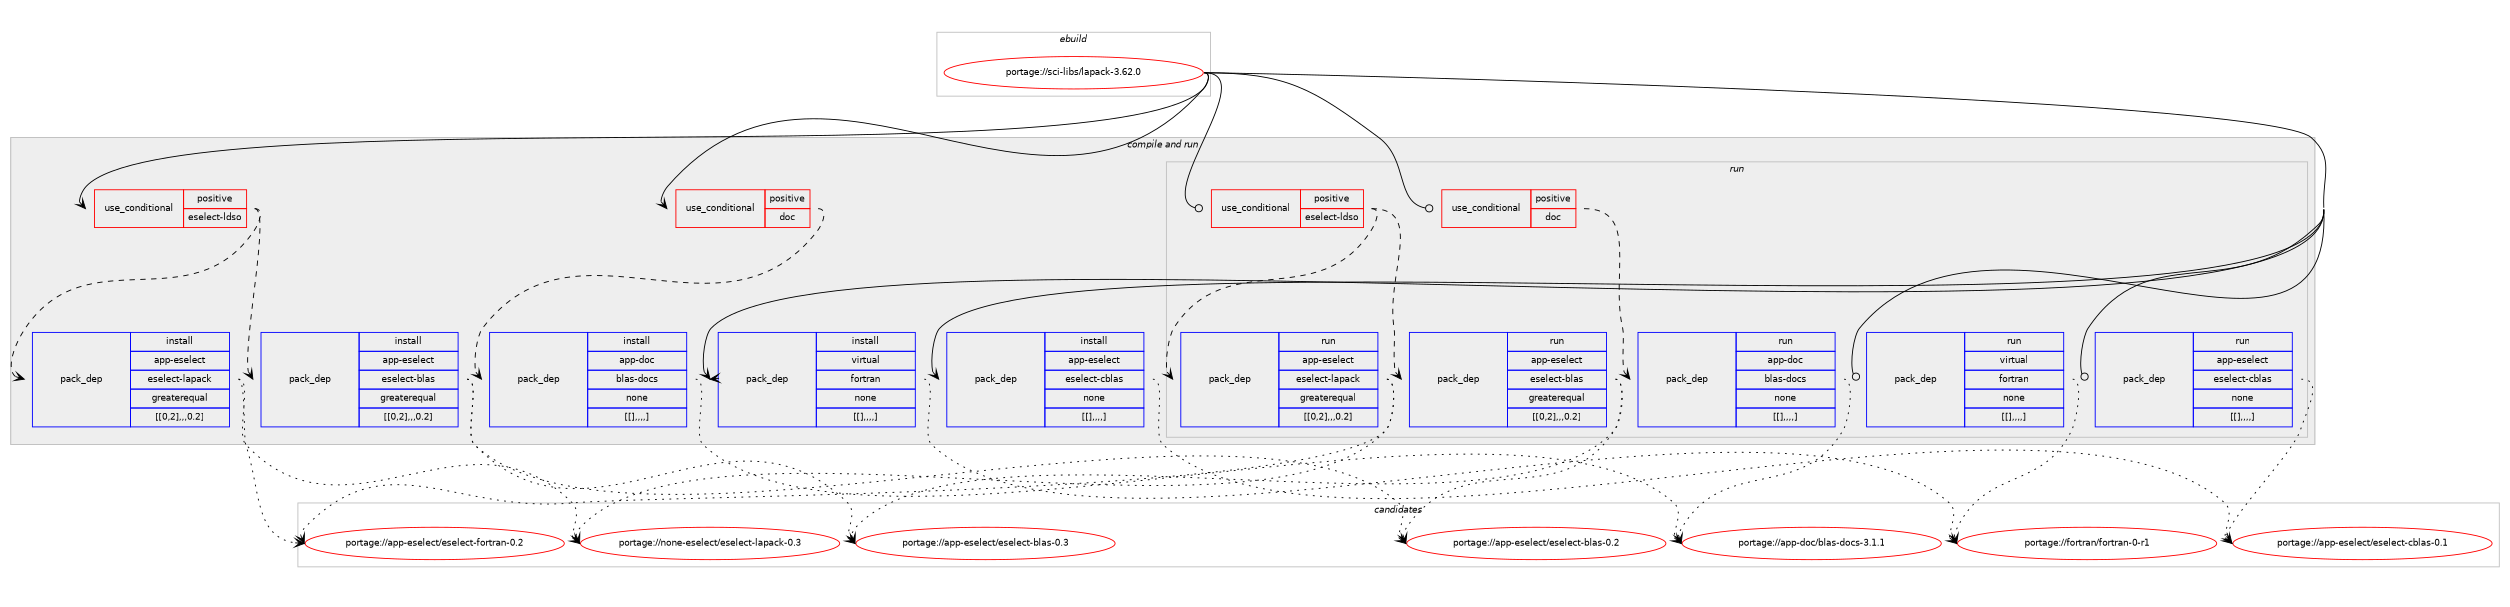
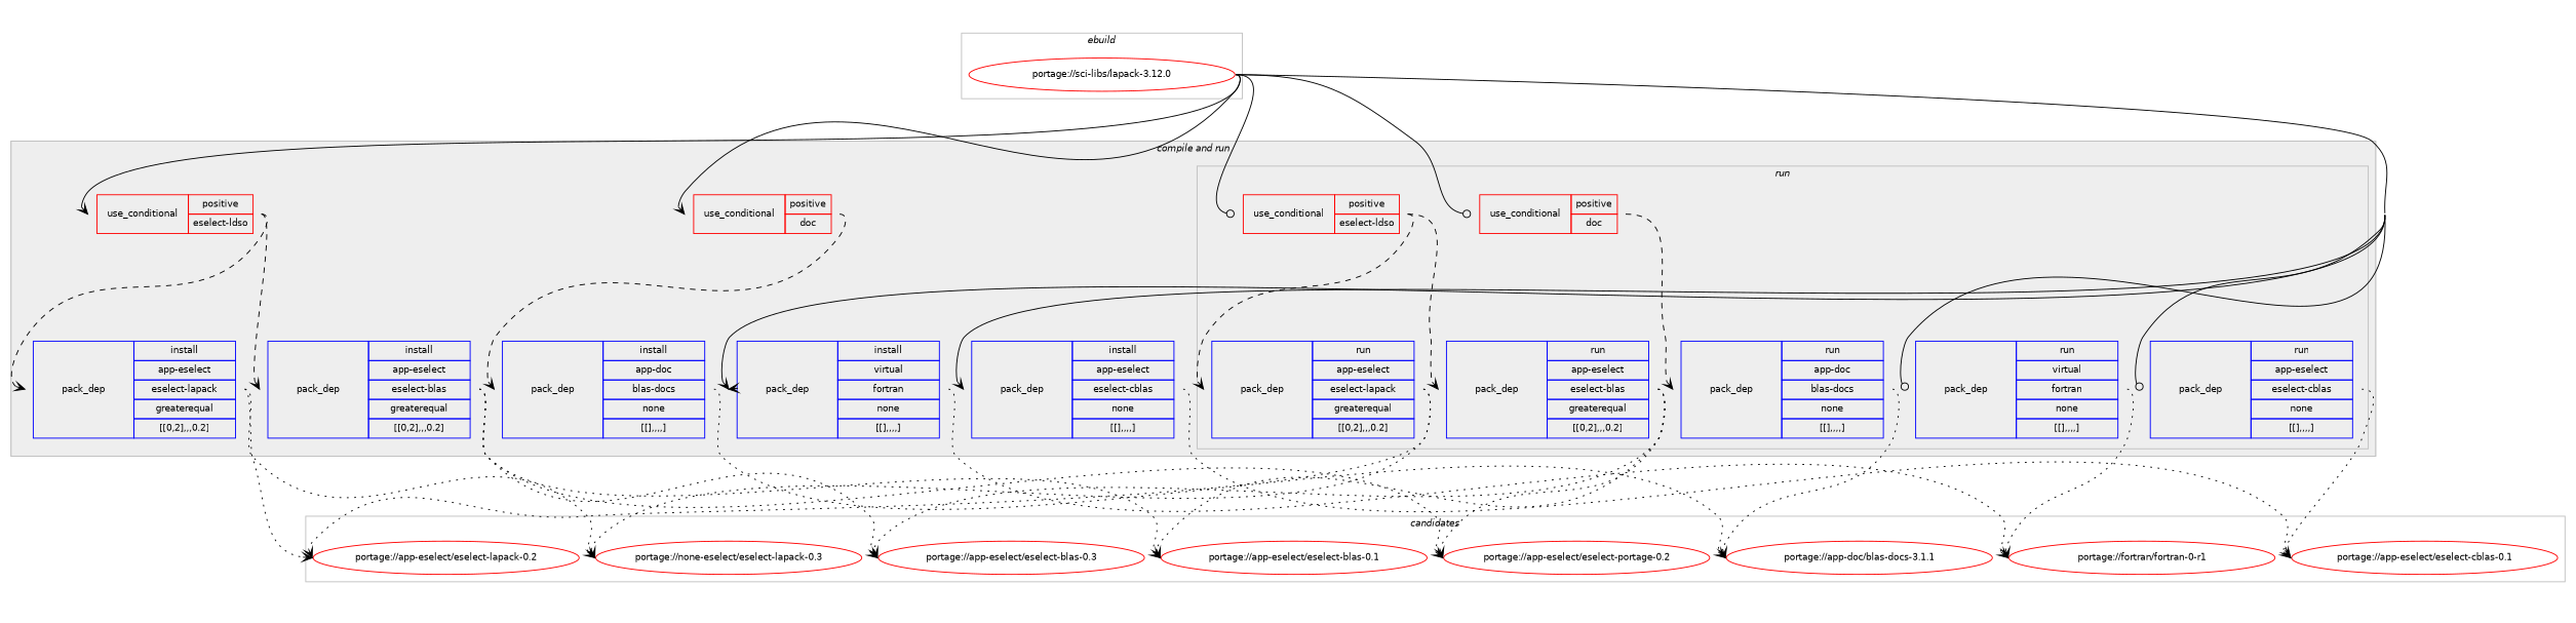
  digraph {
    compound=true
    concentrate=true
    fontname=Helvetica
    fontsize=10
    newrank=true
    rankdir=TB
    ranksep=1.5
    node [color=red fontname=Helvetica fontsize=10 shape=none]
    edge [arrowhead=vee headport=w style=dotted tailport=e weight=100]
-   n1 [label="portage://sci-libs/lapack-3.62.0" width=4 shape=""]
+   n1 [label="portage://sci-libs/lapack-3.12.0" width=4 shape=""]
    n2 [color=blue label=<<TABLE BORDER="0" CELLBORDER="1" CELLSPACING="0" CELLPADDING="4" WIDTH="220"><TR><TD ROWSPAN="6" CELLPADDING="30">pack_dep</TD></TR><TR><TD WIDTH="110">install</TD></TR><TR><TD>app-doc</TD></TR><TR><TD>blas-docs</TD></TR><TR><TD>none</TD></TR><TR><TD>[[],,,,]</TD></TR></TABLE>>]
    n3 [label=<<TABLE BORDER="0" CELLBORDER="1" CELLSPACING="0" CELLPADDING="4"><TR><TD ROWSPAN="3" CELLPADDING="10">use_conditional</TD></TR><TR><TD>positive</TD></TR><TR><TD>doc</TD></TR></TABLE>>]
    n4 [color=blue label=<<TABLE BORDER="0" CELLBORDER="1" CELLSPACING="0" CELLPADDING="4" WIDTH="220"><TR><TD ROWSPAN="6" CELLPADDING="30">pack_dep</TD></TR><TR><TD WIDTH="110">install</TD></TR><TR><TD>app-eselect</TD></TR><TR><TD>eselect-blas</TD></TR><TR><TD>greaterequal</TD></TR><TR><TD>[[0,2],,,0.2]</TD></TR></TABLE>>]
    n5 [color=blue label=<<TABLE BORDER="0" CELLBORDER="1" CELLSPACING="0" CELLPADDING="4" WIDTH="220"><TR><TD ROWSPAN="6" CELLPADDING="30">pack_dep</TD></TR><TR><TD WIDTH="110">install</TD></TR><TR><TD>app-eselect</TD></TR><TR><TD>eselect-lapack</TD></TR><TR><TD>greaterequal</TD></TR><TR><TD>[[0,2],,,0.2]</TD></TR></TABLE>>]
    n6 [label=<<TABLE BORDER="0" CELLBORDER="1" CELLSPACING="0" CELLPADDING="4"><TR><TD ROWSPAN="3" CELLPADDING="10">use_conditional</TD></TR><TR><TD>positive</TD></TR><TR><TD>eselect-ldso</TD></TR></TABLE>>]
    n7 [color=blue label=<<TABLE BORDER="0" CELLBORDER="1" CELLSPACING="0" CELLPADDING="4" WIDTH="220"><TR><TD ROWSPAN="6" CELLPADDING="30">pack_dep</TD></TR><TR><TD WIDTH="110">install</TD></TR><TR><TD>virtual</TD></TR><TR><TD>fortran</TD></TR><TR><TD>none</TD></TR><TR><TD>[[],,,,]</TD></TR></TABLE>>]
    n8 [color=blue label=<<TABLE BORDER="0" CELLBORDER="1" CELLSPACING="0" CELLPADDING="4" WIDTH="220"><TR><TD ROWSPAN="6" CELLPADDING="30">pack_dep</TD></TR><TR><TD WIDTH="110">install</TD></TR><TR><TD>app-eselect</TD></TR><TR><TD>eselect-cblas</TD></TR><TR><TD>none</TD></TR><TR><TD>[[],,,,]</TD></TR></TABLE>>]
    n9 [color=blue label=<<TABLE BORDER="0" CELLBORDER="1" CELLSPACING="0" CELLPADDING="4" WIDTH="220"><TR><TD ROWSPAN="6" CELLPADDING="30">pack_dep</TD></TR><TR><TD WIDTH="110">run</TD></TR><TR><TD>app-doc</TD></TR><TR><TD>blas-docs</TD></TR><TR><TD>none</TD></TR><TR><TD>[[],,,,]</TD></TR></TABLE>>]
    n10 [label=<<TABLE BORDER="0" CELLBORDER="1" CELLSPACING="0" CELLPADDING="4"><TR><TD ROWSPAN="3" CELLPADDING="10">use_conditional</TD></TR><TR><TD>positive</TD></TR><TR><TD>doc</TD></TR></TABLE>>]
    n11 [color=blue label=<<TABLE BORDER="0" CELLBORDER="1" CELLSPACING="0" CELLPADDING="4" WIDTH="220"><TR><TD ROWSPAN="6" CELLPADDING="30">pack_dep</TD></TR><TR><TD WIDTH="110">run</TD></TR><TR><TD>app-eselect</TD></TR><TR><TD>eselect-blas</TD></TR><TR><TD>greaterequal</TD></TR><TR><TD>[[0,2],,,0.2]</TD></TR></TABLE>>]
    n12 [color=blue label=<<TABLE BORDER="0" CELLBORDER="1" CELLSPACING="0" CELLPADDING="4" WIDTH="220"><TR><TD ROWSPAN="6" CELLPADDING="30">pack_dep</TD></TR><TR><TD WIDTH="110">run</TD></TR><TR><TD>app-eselect</TD></TR><TR><TD>eselect-lapack</TD></TR><TR><TD>greaterequal</TD></TR><TR><TD>[[0,2],,,0.2]</TD></TR></TABLE>>]
    n13 [label=<<TABLE BORDER="0" CELLBORDER="1" CELLSPACING="0" CELLPADDING="4"><TR><TD ROWSPAN="3" CELLPADDING="10">use_conditional</TD></TR><TR><TD>positive</TD></TR><TR><TD>eselect-ldso</TD></TR></TABLE>>]
    n14 [color=blue label=<<TABLE BORDER="0" CELLBORDER="1" CELLSPACING="0" CELLPADDING="4" WIDTH="220"><TR><TD ROWSPAN="6" CELLPADDING="30">pack_dep</TD></TR><TR><TD WIDTH="110">run</TD></TR><TR><TD>virtual</TD></TR><TR><TD>fortran</TD></TR><TR><TD>none</TD></TR><TR><TD>[[],,,,]</TD></TR></TABLE>>]
    n15 [color=blue label=<<TABLE BORDER="0" CELLBORDER="1" CELLSPACING="0" CELLPADDING="4" WIDTH="220"><TR><TD ROWSPAN="6" CELLPADDING="30">pack_dep</TD></TR><TR><TD WIDTH="110">run</TD></TR><TR><TD>app-eselect</TD></TR><TR><TD>eselect-cblas</TD></TR><TR><TD>none</TD></TR><TR><TD>[[],,,,]</TD></TR></TABLE>>]
    n16 [label="portage://app-doc/blas-docs-3.1.1" width=4 shape=""]
    n17 [label="portage://app-eselect/eselect-cblas-0.1" width=4 shape=""]
    n18 [label="portage://app-eselect/eselect-blas-0.3" width=4 shape=""]
-   n19 [label="portage://app-eselect/eselect-blas-0.2" width=4 shape=""]
+   n19 [label="portage://app-eselect/eselect-portage-0.2" width=4 shape=""]
+   n20 [label="portage://app-eselect/eselect-blas-0.1" width=4 shape=""]
    n21 [label="portage://none-eselect/eselect-lapack-0.3" width=4 shape=""]
-   n22 [label="portage://app-eselect/eselect-fortran-0.2" width=4 shape=""]
+   n22 [label="portage://app-eselect/eselect-lapack-0.2" width=4 shape=""]
    n23 [label="portage://fortran/fortran-0-r1" width=4 shape=""]
    subgraph cluster_1 {
      color=gray
      label=<<i>ebuild</i>>
      n1
    }
    subgraph cluster_2 {
      color=gray
      label=<<i>dependencies</i>>
      subgraph cluster_3 {
        color=gray
        fillcolor="#eeeeee"
        label=<<i>compile</i>>
        style=filled
        subgraph sub_4 {
          color=gray
          fillcolor="#eeeeee"
          label=<<i>compile</i>>
          style=filled
          n3
          subgraph sub_5 {
            color=gray
            fillcolor="#eeeeee"
            label=<<i>compile</i>>
            style=filled
            n2
          }
        }
        subgraph sub_6 {
          color=gray
          fillcolor="#eeeeee"
          label=<<i>compile</i>>
          style=filled
          n6
          subgraph sub_7 {
            color=gray
            fillcolor="#eeeeee"
            label=<<i>compile</i>>
            style=filled
            n4
          }
          subgraph sub_8 {
            color=gray
            fillcolor="#eeeeee"
            label=<<i>compile</i>>
            style=filled
            n5
          }
        }
        subgraph sub_9 {
          color=gray
          fillcolor="#eeeeee"
          label=<<i>compile</i>>
          style=filled
          n7
        }
        subgraph sub_10 {
          color=gray
          fillcolor="#eeeeee"
          label=<<i>compile</i>>
          style=filled
          n8
        }
      }
      subgraph cluster_11 {
        color=gray
        fillcolor="#eeeeee"
        label=<<i>compile and run</i>>
        style=filled
      }
      subgraph cluster_12 {
        color=gray
        fillcolor="#eeeeee"
        label=<<i>run</i>>
        style=filled
        subgraph sub_13 {
          color=gray
          fillcolor="#eeeeee"
          label=<<i>run</i>>
          style=filled
          n10
          subgraph sub_14 {
            color=gray
            fillcolor="#eeeeee"
            label=<<i>run</i>>
            style=filled
            n9
          }
        }
        subgraph sub_15 {
          color=gray
          fillcolor="#eeeeee"
          label=<<i>run</i>>
          style=filled
          n13
          subgraph sub_16 {
            color=gray
            fillcolor="#eeeeee"
            label=<<i>run</i>>
            style=filled
            n11
          }
          subgraph sub_17 {
            color=gray
            fillcolor="#eeeeee"
            label=<<i>run</i>>
            style=filled
            n12
          }
        }
        subgraph sub_18 {
          color=gray
          fillcolor="#eeeeee"
          label=<<i>run</i>>
          style=filled
          n14
        }
        subgraph sub_19 {
          color=gray
          fillcolor="#eeeeee"
          label=<<i>run</i>>
          style=filled
          n15
        }
      }
    }
    subgraph cluster_20 {
      color=gray
      label=<<i>candidates</i>>
      rank=same
      subgraph sub_21 {
        color=black
        label=<<i>candidates</i>>
        nodesep=1
        rank=same
        n16
      }
      subgraph sub_22 {
        color=black
        label=<<i>candidates</i>>
        nodesep=1
        rank=same
        n17
      }
      subgraph sub_23 {
        color=black
        label=<<i>candidates</i>>
        nodesep=1
        rank=same
        n18
        n19
+       n20
      }
      subgraph sub_24 {
        color=black
        label=<<i>candidates</i>>
        nodesep=1
        rank=same
        n21
        n22
      }
      subgraph sub_25 {
        color=black
        label=<<i>candidates</i>>
        nodesep=1
        rank=same
        n23
      }
      subgraph sub_26 {
        color=black
        label=<<i>candidates</i>>
        nodesep=1
        rank=same
        n16
      }
      subgraph sub_27 {
        color=black
        label=<<i>candidates</i>>
        nodesep=1
        rank=same
        n18
        n19
+       n20
      }
      subgraph sub_28 {
        color=black
        label=<<i>candidates</i>>
        nodesep=1
        rank=same
        n21
        n22
      }
      subgraph sub_29 {
        color=black
        label=<<i>candidates</i>>
        nodesep=1
        rank=same
        n23
      }
      subgraph sub_30 {
        color=black
        label=<<i>candidates</i>>
        nodesep=1
        rank=same
        n17
      }
    }
    n1 -> n3 [style=solid weight=20]
    n1 -> n6 [style=solid weight=20]
    n1 -> n7 [style=solid weight=20]
    n1 -> n8 [style=solid weight=20]
    n1 -> n10 [arrowhead=odot style=solid weight=20]
    n1 -> n13 [arrowhead=odot style=solid weight=20]
    n1 -> n14 [arrowhead=odot style=solid weight=20]
    n1 -> n15 [arrowhead=odot style=solid weight=20]
    n2 -> n16
    n3 -> n2 [style=dashed weight=20]
    n4 -> n18
    n4 -> n19
+   n4 -> n20
    n5 -> n21
    n5 -> n22
    n6 -> n4 [style=dashed weight=20]
    n6 -> n5 [style=dashed weight=20]
    n7 -> n23
    n8 -> n17
    n9 -> n16
    n10 -> n9 [style=dashed weight=20]
    n11 -> n18
    n11 -> n19
+   n11 -> n20
    n12 -> n21
    n12 -> n22
    n13 -> n11 [style=dashed weight=20]
    n13 -> n12 [style=dashed weight=20]
    n14 -> n23
    n15 -> n17
  }
